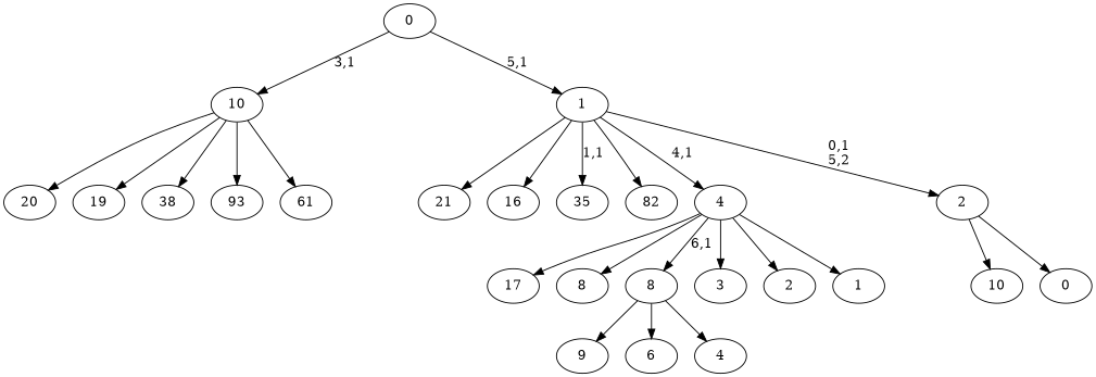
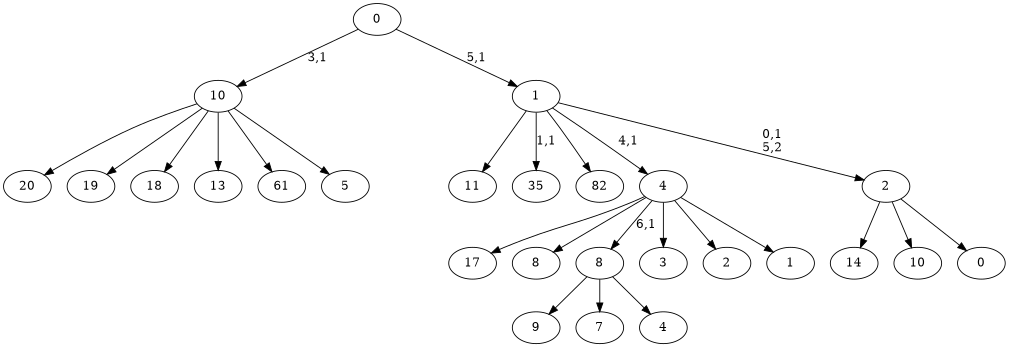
  digraph {
-   n1 [label=21]
    n2 [label=20]
    n3 [label=19]
-   n4 [label=38]
+   n4 [label=18]
    n5 [label=17]
-   n6 [label=16]
+   n6 [label=11]
    n7 [label=35]
-   n9 [label=93]
+   n8 [label=14]
+   n9 [label=13]
    n10 [label=82]
    n11 [label=61]
    n12 [label=10]
    n13 [label=9]
    n14 [label=8]
-   n15 [label=6]
+   n15 [label=7]
+   n16 [label=5]
    10
    n18 [label=4]
    8
    n20 [label=3]
    n21 [label=2]
    n22 [label=1]
    4
    n24 [label=0]
    2
    1
    0
    10 -> n2
    10 -> n3
    10 -> n4
    10 -> n9
    10 -> n11
+   10 -> n16
    8 -> n13
    8 -> n15
    8 -> n18
    4 -> n5
    4 -> n14
    4 -> 8 [label="6,1"]
    4 -> n20
    4 -> n21
    4 -> n22
+   2 -> n8
    2 -> n12
    2 -> n24
-   1 -> n1
    1 -> n6
    1 -> n7 [label="1,1"]
    1 -> n10
    1 -> 4 [label="4,1"]
    1 -> 2 [label="0,1\n5,2"]
    0 -> 10 [label="3,1"]
    0 -> 1 [label="5,1"]
  }
